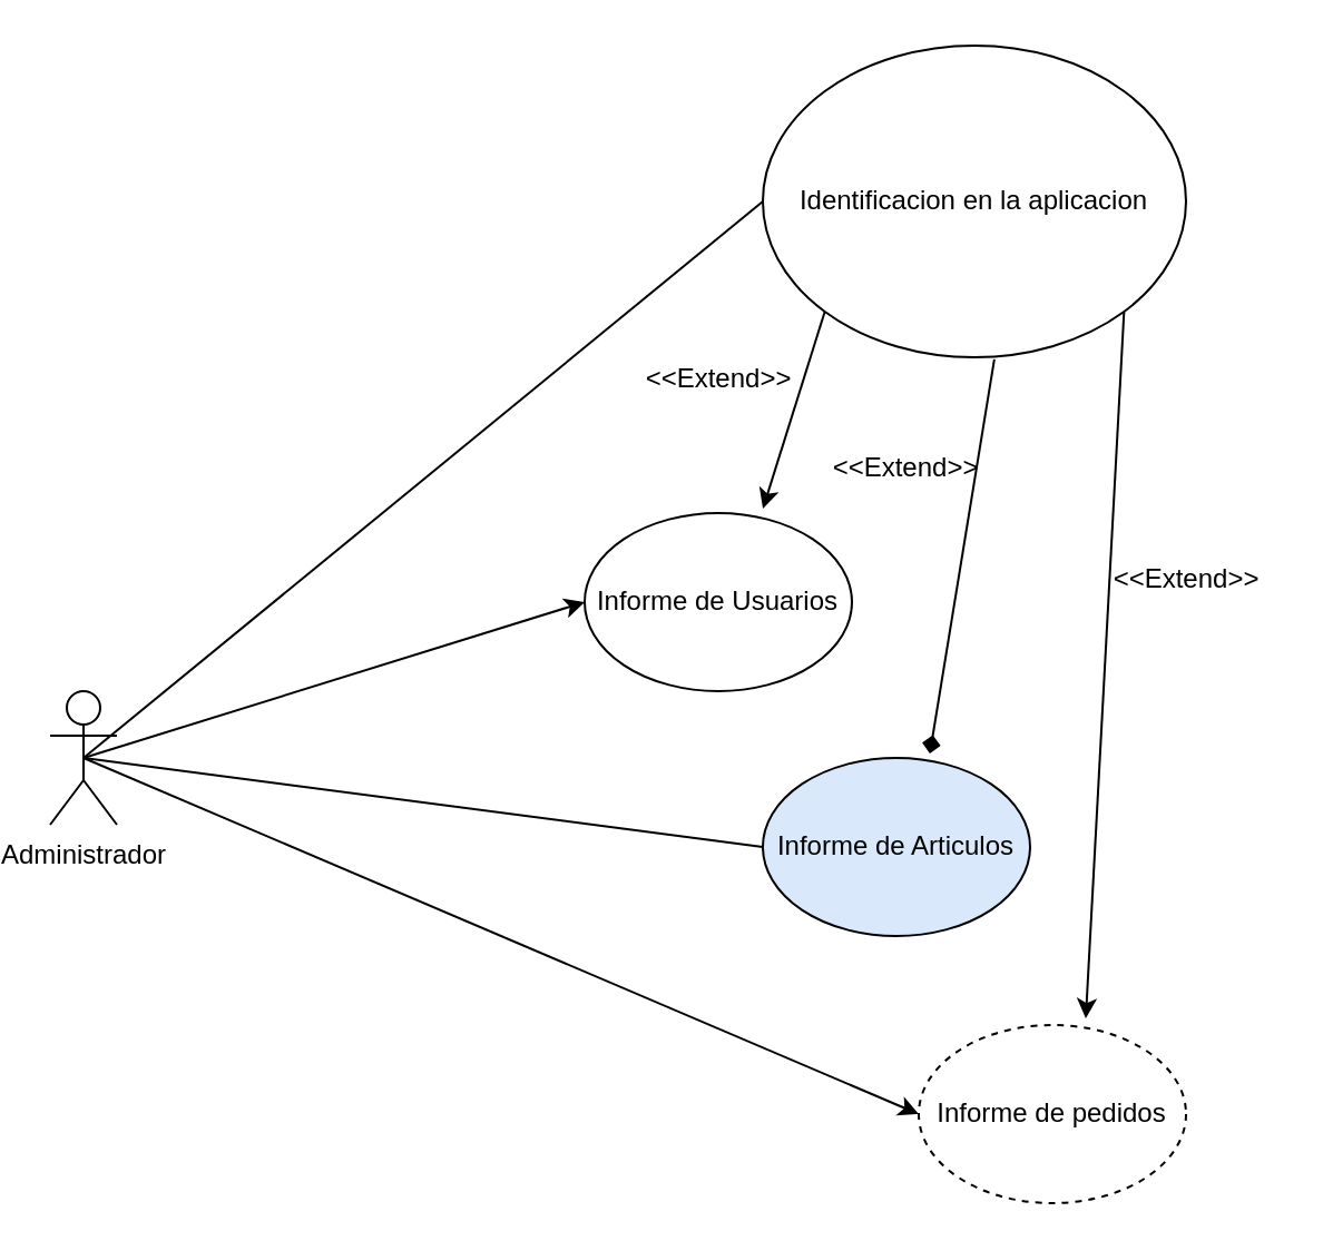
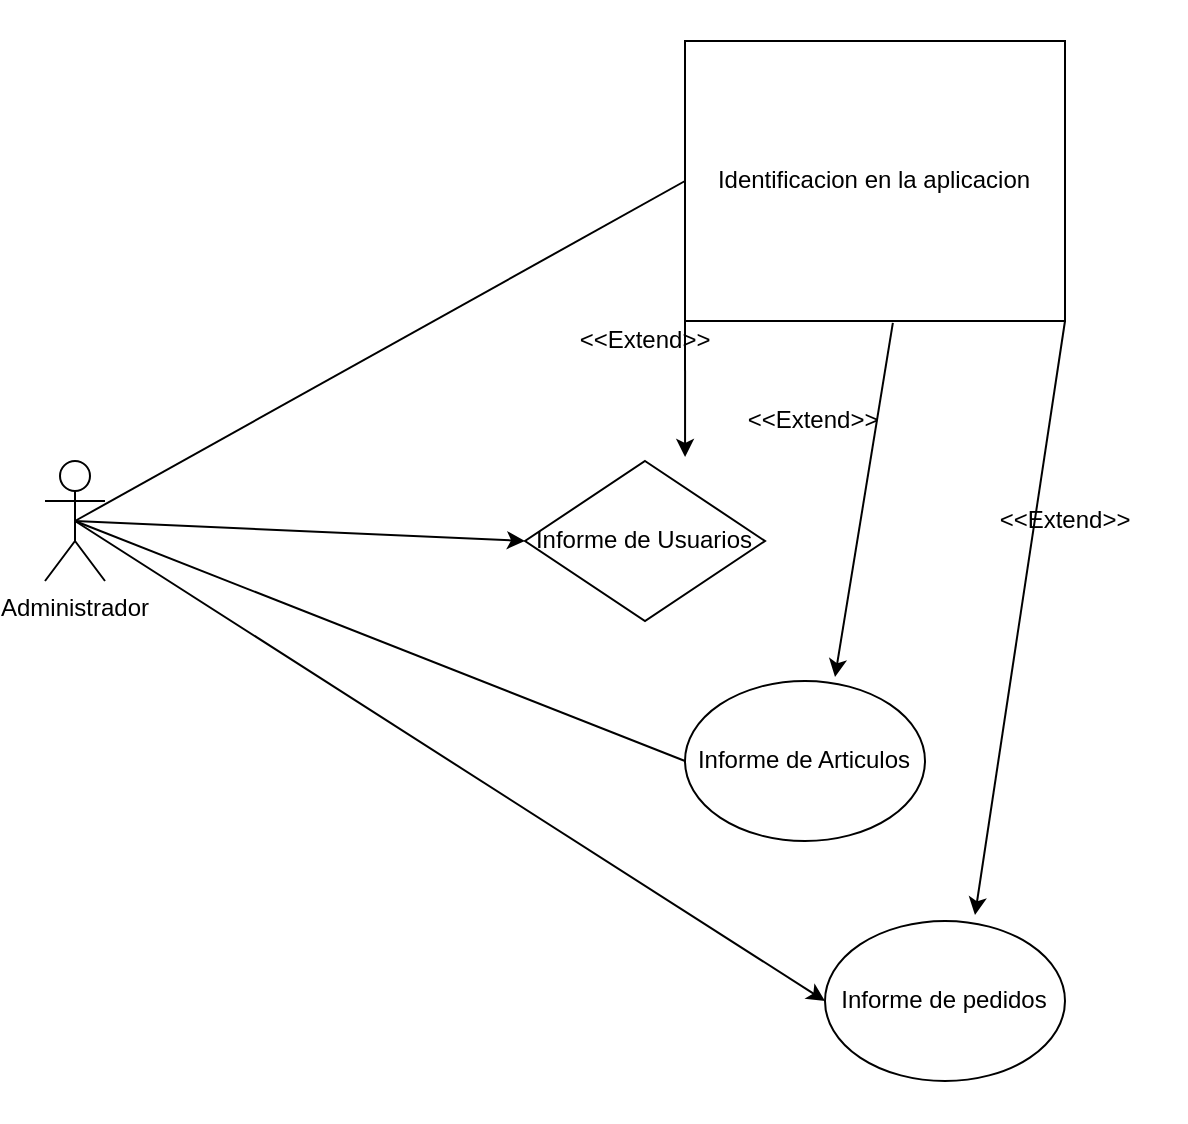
  <mxCell id="0" />
  <mxCell id="1" parent="0" />
- <mxCell id="2" value="Administrador" style="shape=umlActor;verticalLabelPosition=bottom;verticalAlign=top;html=1;outlineConnect=0;" vertex="1" parent="1"><mxGeometry x="20" y="310" width="30" height="60" as="geometry" /></mxCell>
- <mxCell id="3" value="Identificacion en la aplicacion" style="ellipse;whiteSpace=wrap;html=1;" vertex="1" parent="1"><mxGeometry x="340" y="20" width="190" height="140" as="geometry" /></mxCell>
- <mxCell id="4" value="Informe de Usuarios" style="ellipse;whiteSpace=wrap;html=1;" vertex="1" parent="1"><mxGeometry x="260" y="230" width="120" height="80" as="geometry" /></mxCell>
- <mxCell id="5" value="Informe de Articulos" style="ellipse;whiteSpace=wrap;html=1;fillColor=#dae8fc;" vertex="1" parent="1"><mxGeometry x="340" y="340" width="120" height="80" as="geometry" /></mxCell>
- <mxCell id="6" value="Informe de pedidos" style="ellipse;whiteSpace=wrap;html=1;dashed=1;" vertex="1" parent="1"><mxGeometry x="410" y="460" width="120" height="80" as="geometry" /></mxCell>
+ <mxCell id="2" value="Administrador" style="shape=umlActor;verticalLabelPosition=bottom;verticalAlign=top;html=1;outlineConnect=0;" vertex="1" parent="1"><mxGeometry x="20" y="230" width="30" height="60" as="geometry" /></mxCell>
+ <mxCell id="3" value="Identificacion en la aplicacion" style="whiteSpace=wrap;html=1;rounded=0;" vertex="1" parent="1"><mxGeometry x="340" y="20" width="190" height="140" as="geometry" /></mxCell>
+ <mxCell id="4" value="Informe de Usuarios" style="rhombus;whiteSpace=wrap;html=1;" vertex="1" parent="1"><mxGeometry x="260" y="230" width="120" height="80" as="geometry" /></mxCell>
+ <mxCell id="5" value="Informe de Articulos" style="ellipse;whiteSpace=wrap;html=1;" vertex="1" parent="1"><mxGeometry x="340" y="340" width="120" height="80" as="geometry" /></mxCell>
+ <mxCell id="6" value="Informe de pedidos" style="ellipse;whiteSpace=wrap;html=1;" vertex="1" parent="1"><mxGeometry x="410" y="460" width="120" height="80" as="geometry" /></mxCell>
  <mxCell id="7" value="" style="endArrow=none;html=1;exitX=0.5;exitY=0.5;exitDx=0;exitDy=0;exitPerimeter=0;entryX=0;entryY=0.5;entryDx=0;entryDy=0;" edge="1" parent="1" source="2" target="3"><mxGeometry width="50" height="50" relative="1" as="geometry"><mxPoint x="340" y="220" as="sourcePoint" /><mxPoint x="390" y="170" as="targetPoint" /></mxGeometry></mxCell>
  <mxCell id="8" value="" style="endArrow=classic;html=1;exitX=0.5;exitY=0.5;exitDx=0;exitDy=0;exitPerimeter=0;entryX=0;entryY=0.5;entryDx=0;entryDy=0;" edge="1" parent="1" source="2" target="4"><mxGeometry width="50" height="50" relative="1" as="geometry"><mxPoint x="340" y="220" as="sourcePoint" /><mxPoint x="390" y="170" as="targetPoint" /></mxGeometry></mxCell>
  <mxCell id="9" value="" style="endArrow=none;html=1;exitX=0.5;exitY=0.5;exitDx=0;exitDy=0;exitPerimeter=0;entryX=0;entryY=0.5;entryDx=0;entryDy=0;" edge="1" parent="1" source="2" target="5"><mxGeometry width="50" height="50" relative="1" as="geometry"><mxPoint x="340" y="220" as="sourcePoint" /><mxPoint x="390" y="170" as="targetPoint" /></mxGeometry></mxCell>
  <mxCell id="10" value="" style="endArrow=classic;html=1;exitX=0.5;exitY=0.5;exitDx=0;exitDy=0;exitPerimeter=0;entryX=0;entryY=0.5;entryDx=0;entryDy=0;" edge="1" parent="1" source="2" target="6"><mxGeometry width="50" height="50" relative="1" as="geometry"><mxPoint x="340" y="520" as="sourcePoint" /><mxPoint x="390" y="470" as="targetPoint" /></mxGeometry></mxCell>
  <mxCell id="11" value="" style="endArrow=classic;html=1;exitX=0;exitY=1;exitDx=0;exitDy=0;entryX=0.667;entryY=-0.025;entryDx=0;entryDy=0;entryPerimeter=0;" edge="1" parent="1" source="3" target="4"><mxGeometry width="50" height="50" relative="1" as="geometry"><mxPoint x="340" y="220" as="sourcePoint" /><mxPoint x="390" y="170" as="targetPoint" /></mxGeometry></mxCell>
- <mxCell id="12" value="" style="endArrow=diamond;html=1;exitX=0.547;exitY=1.007;exitDx=0;exitDy=0;exitPerimeter=0;entryX=0.625;entryY=-0.025;entryDx=0;entryDy=0;entryPerimeter=0;" edge="1" parent="1" source="3" target="5"><mxGeometry width="50" height="50" relative="1" as="geometry"><mxPoint x="340" y="220" as="sourcePoint" /><mxPoint x="390" y="170" as="targetPoint" /></mxGeometry></mxCell>
+ <mxCell id="12" value="" style="endArrow=classic;html=1;exitX=0.547;exitY=1.007;exitDx=0;exitDy=0;exitPerimeter=0;entryX=0.625;entryY=-0.025;entryDx=0;entryDy=0;entryPerimeter=0;" edge="1" parent="1" source="3" target="5"><mxGeometry width="50" height="50" relative="1" as="geometry"><mxPoint x="340" y="220" as="sourcePoint" /><mxPoint x="390" y="170" as="targetPoint" /></mxGeometry></mxCell>
  <mxCell id="13" value="" style="endArrow=classic;html=1;exitX=1;exitY=1;exitDx=0;exitDy=0;entryX=0.625;entryY=-0.037;entryDx=0;entryDy=0;entryPerimeter=0;" edge="1" parent="1" source="3" target="6"><mxGeometry width="50" height="50" relative="1" as="geometry"><mxPoint x="340" y="420" as="sourcePoint" /><mxPoint x="390" y="370" as="targetPoint" /></mxGeometry></mxCell>
  <mxCell id="14" value="&amp;lt;&amp;lt;Extend&amp;gt;&amp;gt;" style="text;html=1;align=center;verticalAlign=middle;resizable=0;points=[];autosize=1;" vertex="1" parent="1"><mxGeometry x="490" y="250" width="80" height="20" as="geometry" /></mxCell>
  <mxCell id="15" value="&amp;lt;&amp;lt;Extend&amp;gt;&amp;gt;" style="text;html=1;align=center;verticalAlign=middle;resizable=0;points=[];autosize=1;" vertex="1" parent="1"><mxGeometry x="280" y="160" width="80" height="20" as="geometry" /></mxCell>
  <mxCell id="16" value="&amp;lt;&amp;lt;Extend&amp;gt;&amp;gt;" style="text;html=1;align=center;verticalAlign=middle;resizable=0;points=[];autosize=1;" vertex="1" parent="1"><mxGeometry x="364" y="200" width="80" height="20" as="geometry" /></mxCell>
